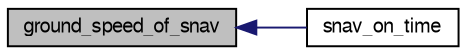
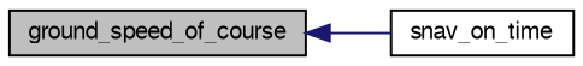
  digraph {
    rankdir=LR
    node [color=black fontname=FreeSans fontsize=10 shape=record style=filled]
-   n1 [fillcolor=grey75 fontcolor=black height=0.2 label=ground_speed_of_snav width=0.4]
+   n1 [fillcolor=grey75 fontcolor=black height=0.2 label=ground_speed_of_course width=0.4]
    n2 [fillcolor=white height=0.2 label=snav_on_time width=0.4]
    n1 -> n2 [color=midnightblue dir=back fontname=FreeSans fontsize=10 labelfontname=FreeSans labelfontsize=10 style=solid]
  }
